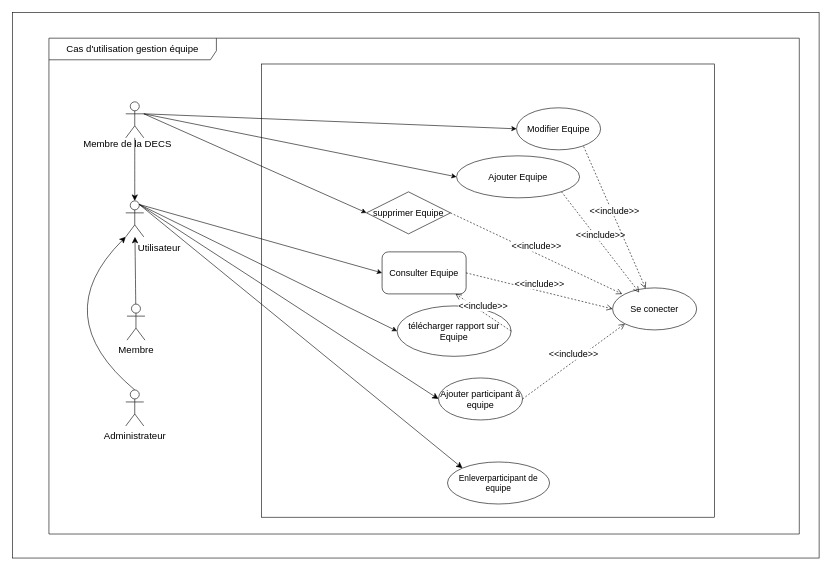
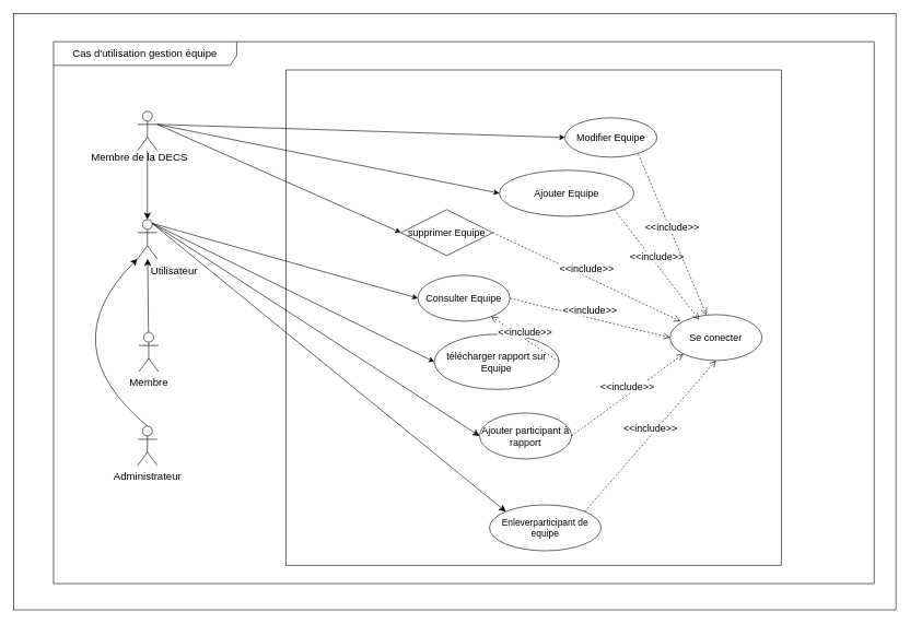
  <mxCell id="0" />
  <mxCell id="1" parent="0" />
  <mxCell id="2" value="" style="rounded=0;whiteSpace=wrap;html=1;" parent="1" vertex="1"><mxGeometry x="20" y="20" width="1344" height="909" as="geometry" /></mxCell>
  <mxCell id="3" value="" style="whiteSpace=wrap;html=1;aspect=fixed;" parent="1" vertex="1"><mxGeometry x="435" y="106" width="755" height="755" as="geometry" /></mxCell>
  <mxCell id="4" style="edgeStyle=none;curved=1;rounded=0;orthogonalLoop=1;jettySize=auto;html=1;fontSize=12;startSize=8;endSize=8;" parent="1" source="6" target="7" edge="1"><mxGeometry relative="1" as="geometry" /></mxCell>
  <mxCell id="5" style="edgeStyle=none;curved=1;rounded=0;orthogonalLoop=1;jettySize=auto;html=1;entryX=0;entryY=0.5;entryDx=0;entryDy=0;fontSize=12;startSize=8;endSize=8;exitX=0.75;exitY=0.1;exitDx=0;exitDy=0;exitPerimeter=0;" parent="1" source="7" target="26" edge="1"><mxGeometry relative="1" as="geometry" /></mxCell>
  <mxCell id="6" value="&lt;font style=&quot;font-size: 16px;&quot;&gt;Membre&lt;/font&gt;" style="shape=umlActor;verticalLabelPosition=bottom;verticalAlign=top;html=1;outlineConnect=0;" parent="1" vertex="1"><mxGeometry x="211" y="506" width="30" height="60" as="geometry" /></mxCell>
  <mxCell id="7" value="" style="shape=umlActor;verticalLabelPosition=bottom;verticalAlign=top;html=1;outlineConnect=0;" parent="1" vertex="1"><mxGeometry x="209" y="334" width="30" height="60" as="geometry" /></mxCell>
  <mxCell id="8" style="edgeStyle=none;curved=1;rounded=0;orthogonalLoop=1;jettySize=auto;html=1;fontSize=12;startSize=8;endSize=8;exitX=0.5;exitY=0;exitDx=0;exitDy=0;exitPerimeter=0;entryX=0;entryY=1;entryDx=0;entryDy=0;entryPerimeter=0;" parent="1" source="9" target="7" edge="1"><mxGeometry relative="1" as="geometry"><mxPoint x="227" y="396" as="targetPoint" /><mxPoint x="157" y="649" as="sourcePoint" /><Array as="points"><mxPoint x="77" y="526" /></Array></mxGeometry></mxCell>
  <mxCell id="9" value="&lt;font style=&quot;font-size: 16px;&quot;&gt;Administrateur&lt;/font&gt;" style="shape=umlActor;verticalLabelPosition=bottom;verticalAlign=top;html=1;outlineConnect=0;" parent="1" vertex="1"><mxGeometry x="209" y="649" width="30" height="60" as="geometry" /></mxCell>
  <mxCell id="10" value="" style="shape=umlActor;verticalLabelPosition=bottom;verticalAlign=top;html=1;outlineConnect=0;" parent="1" vertex="1"><mxGeometry x="209" y="169" width="30" height="60" as="geometry" /></mxCell>
  <mxCell id="11" style="edgeStyle=none;curved=1;rounded=0;orthogonalLoop=1;jettySize=auto;html=1;entryX=0.5;entryY=0;entryDx=0;entryDy=0;entryPerimeter=0;fontSize=12;startSize=8;endSize=8;" parent="1" source="10" target="7" edge="1"><mxGeometry relative="1" as="geometry" /></mxCell>
  <mxCell id="12" value="Utilisateur" style="text;html=1;align=center;verticalAlign=middle;whiteSpace=wrap;rounded=0;fontSize=16;" parent="1" vertex="1"><mxGeometry x="235" y="397" width="60" height="30" as="geometry" /></mxCell>
  <mxCell id="13" style="edgeStyle=none;curved=1;rounded=0;orthogonalLoop=1;jettySize=auto;html=1;entryX=0;entryY=0;entryDx=0;entryDy=0;fontSize=12;startSize=8;endSize=8;exitX=0.75;exitY=0.1;exitDx=0;exitDy=0;exitPerimeter=0;" parent="1" source="7" target="27" edge="1"><mxGeometry relative="1" as="geometry" /></mxCell>
  <mxCell id="14" value="&lt;font style=&quot;font-size: 16px;&quot;&gt;Cas d'utilisation gestion équipe&lt;/font&gt;" style="shape=umlFrame;whiteSpace=wrap;html=1;pointerEvents=0;recursiveResize=0;container=1;collapsible=0;width=279;height=36;" parent="1" vertex="1"><mxGeometry x="81" y="63" width="1250" height="826" as="geometry" /></mxCell>
  <mxCell id="15" value="Membre de la DECS" style="text;html=1;align=center;verticalAlign=middle;whiteSpace=wrap;rounded=0;fontSize=16;" parent="14" vertex="1"><mxGeometry x="51" y="160" width="160" height="30" as="geometry" /></mxCell>
- <mxCell id="16" value="&lt;font style=&quot;font-size: 15px;&quot;&gt;Consulter Equipe&lt;/font&gt;" style="whiteSpace=wrap;html=1;rounded=1;" parent="14" vertex="1"><mxGeometry x="555" y="356" width="140" height="70" as="geometry" /></mxCell>
+ <mxCell id="16" value="&lt;font style=&quot;font-size: 15px;&quot;&gt;Consulter Equipe&lt;/font&gt;" style="ellipse;whiteSpace=wrap;html=1;" parent="14" vertex="1"><mxGeometry x="555" y="356" width="140" height="70" as="geometry" /></mxCell>
  <mxCell id="17" value="&lt;font style=&quot;font-size: 15px;&quot;&gt;supprimer Equipe&lt;/font&gt;" style="rhombus;whiteSpace=wrap;html=1;" parent="14" vertex="1"><mxGeometry x="529" y="256" width="140" height="70" as="geometry" /></mxCell>
  <mxCell id="18" value="&lt;font style=&quot;font-size: 15px;&quot;&gt;télécharger rapport sur Equipe&lt;/font&gt;" style="ellipse;whiteSpace=wrap;html=1;" parent="14" vertex="1"><mxGeometry x="580" y="446" width="190" height="84" as="geometry" /></mxCell>
  <mxCell id="19" value="&lt;font style=&quot;font-size: 15px;&quot;&gt;Se conecter&lt;/font&gt;" style="ellipse;whiteSpace=wrap;html=1;" parent="1" vertex="1"><mxGeometry x="1020" y="479" width="140" height="70" as="geometry" /></mxCell>
- <mxCell id="20" value="&lt;font style=&quot;font-size: 15px;&quot;&gt;Modifier Equipe&lt;/font&gt;" style="ellipse;whiteSpace=wrap;html=1;" parent="1" vertex="1"><mxGeometry x="860" y="179" width="140" height="70" as="geometry" /></mxCell>
+ <mxCell id="20" value="&lt;font style=&quot;font-size: 15px;&quot;&gt;Modifier Equipe&lt;/font&gt;" style="ellipse;whiteSpace=wrap;html=1;" parent="1" vertex="1"><mxGeometry x="860" y="179" width="140" height="60" as="geometry" /></mxCell>
  <mxCell id="21" value="&lt;font style=&quot;font-size: 15px;&quot;&gt;Ajouter Equipe&lt;/font&gt;" style="ellipse;whiteSpace=wrap;html=1;" parent="1" vertex="1"><mxGeometry x="760" y="259" width="205" height="70" as="geometry" /></mxCell>
  <mxCell id="22" value="" style="endArrow=classic;html=1;rounded=0;exitX=1;exitY=0.333;exitDx=0;exitDy=0;exitPerimeter=0;entryX=0;entryY=0.5;entryDx=0;entryDy=0;" parent="1" source="10" target="20" edge="1"><mxGeometry width="50" height="50" relative="1" as="geometry"><mxPoint x="570" y="409" as="sourcePoint" /><mxPoint x="620" y="359" as="targetPoint" /></mxGeometry></mxCell>
  <mxCell id="23" value="" style="endArrow=classic;html=1;rounded=0;exitX=1;exitY=0.333;exitDx=0;exitDy=0;exitPerimeter=0;entryX=0;entryY=0.5;entryDx=0;entryDy=0;" parent="1" source="10" target="21" edge="1"><mxGeometry width="50" height="50" relative="1" as="geometry"><mxPoint x="560" y="409" as="sourcePoint" /><mxPoint x="610" y="359" as="targetPoint" /></mxGeometry></mxCell>
  <mxCell id="24" value="" style="endArrow=classic;html=1;rounded=0;exitX=0.75;exitY=0.1;exitDx=0;exitDy=0;exitPerimeter=0;entryX=0;entryY=0.5;entryDx=0;entryDy=0;" parent="1" source="7" target="16" edge="1"><mxGeometry width="50" height="50" relative="1" as="geometry"><mxPoint x="580" y="409" as="sourcePoint" /><mxPoint x="630" y="359" as="targetPoint" /></mxGeometry></mxCell>
  <mxCell id="25" value="" style="endArrow=classic;html=1;rounded=0;exitX=1;exitY=0.333;exitDx=0;exitDy=0;exitPerimeter=0;entryX=0;entryY=0.5;entryDx=0;entryDy=0;" parent="1" source="10" target="17" edge="1"><mxGeometry width="50" height="50" relative="1" as="geometry"><mxPoint x="540" y="419" as="sourcePoint" /><mxPoint x="590" y="369" as="targetPoint" /></mxGeometry></mxCell>
- <mxCell id="26" value="&lt;font style=&quot;font-size: 15px;&quot;&gt;Ajouter participant à equipe&lt;/font&gt;" style="ellipse;whiteSpace=wrap;html=1;" parent="1" vertex="1"><mxGeometry x="730" y="629" width="140" height="70" as="geometry" /></mxCell>
+ <mxCell id="26" value="&lt;font style=&quot;font-size: 15px;&quot;&gt;Ajouter participant à rapport&lt;/font&gt;" style="ellipse;whiteSpace=wrap;html=1;" parent="1" vertex="1"><mxGeometry x="730" y="629" width="140" height="70" as="geometry" /></mxCell>
  <mxCell id="27" value="&lt;font style=&quot;font-size: 14px;&quot;&gt;Enleverparticipant de equipe&lt;/font&gt;" style="ellipse;whiteSpace=wrap;html=1;" parent="1" vertex="1"><mxGeometry x="745" y="769" width="170" height="70" as="geometry" /></mxCell>
  <mxCell id="28" value="&lt;font style=&quot;font-size: 15px;&quot;&gt;&amp;lt;&amp;lt;include&amp;gt;&amp;gt;&lt;/font&gt;" style="html=1;verticalAlign=bottom;endArrow=open;dashed=1;endSize=8;curved=0;rounded=0;exitX=1;exitY=1;exitDx=0;exitDy=0;entryX=0.317;entryY=0.11;entryDx=0;entryDy=0;entryPerimeter=0;" parent="1" source="21" target="19" edge="1"><mxGeometry relative="1" as="geometry"><mxPoint x="760" y="379" as="sourcePoint" /><mxPoint x="680" y="379" as="targetPoint" /></mxGeometry></mxCell>
  <mxCell id="29" value="&lt;font style=&quot;font-size: 15px;&quot;&gt;&amp;lt;&amp;lt;include&amp;gt;&amp;gt;&lt;/font&gt;" style="html=1;verticalAlign=bottom;endArrow=open;dashed=1;endSize=8;curved=0;rounded=0;exitX=0.798;exitY=0.919;exitDx=0;exitDy=0;exitPerimeter=0;" parent="1" source="20" target="19" edge="1"><mxGeometry relative="1" as="geometry"><mxPoint x="760" y="379" as="sourcePoint" /><mxPoint x="680" y="379" as="targetPoint" /></mxGeometry></mxCell>
  <mxCell id="30" value="&lt;font style=&quot;font-size: 15px;&quot;&gt;&amp;lt;&amp;lt;include&amp;gt;&amp;gt;&lt;/font&gt;" style="html=1;verticalAlign=bottom;endArrow=open;dashed=1;endSize=8;curved=0;rounded=0;entryX=0.115;entryY=0.145;entryDx=0;entryDy=0;entryPerimeter=0;exitX=1;exitY=0.5;exitDx=0;exitDy=0;" parent="1" source="17" target="19" edge="1"><mxGeometry relative="1" as="geometry"><mxPoint x="870" y="399" as="sourcePoint" /><mxPoint x="790" y="399" as="targetPoint" /></mxGeometry></mxCell>
  <mxCell id="31" value="&lt;font style=&quot;font-size: 15px;&quot;&gt;&amp;lt;&amp;lt;include&amp;gt;&amp;gt;&lt;/font&gt;" style="html=1;verticalAlign=bottom;endArrow=open;dashed=1;endSize=8;curved=0;rounded=0;exitX=1;exitY=0.5;exitDx=0;exitDy=0;entryX=0;entryY=0.5;entryDx=0;entryDy=0;" parent="1" source="16" target="19" edge="1"><mxGeometry relative="1" as="geometry"><mxPoint x="870" y="399" as="sourcePoint" /><mxPoint x="790" y="399" as="targetPoint" /></mxGeometry></mxCell>
  <mxCell id="32" value="&lt;font style=&quot;font-size: 15px;&quot;&gt;&amp;lt;&amp;lt;include&amp;gt;&amp;gt;&lt;/font&gt;" style="html=1;verticalAlign=bottom;endArrow=open;dashed=1;endSize=8;curved=0;rounded=0;exitX=1;exitY=0.5;exitDx=0;exitDy=0;entryX=0;entryY=1;entryDx=0;entryDy=0;" parent="1" source="26" target="19" edge="1"><mxGeometry relative="1" as="geometry"><mxPoint x="820" y="569" as="sourcePoint" /><mxPoint x="740" y="569" as="targetPoint" /></mxGeometry></mxCell>
+ <mxCell id="33" value="&lt;font style=&quot;font-size: 15px;&quot;&gt;&amp;lt;&amp;lt;include&amp;gt;&amp;gt;&lt;/font&gt;" style="html=1;verticalAlign=bottom;endArrow=open;dashed=1;endSize=8;curved=0;rounded=0;exitX=1;exitY=0;exitDx=0;exitDy=0;entryX=0.5;entryY=1;entryDx=0;entryDy=0;" parent="1" source="27" target="19" edge="1"><mxGeometry relative="1" as="geometry"><mxPoint x="820" y="639" as="sourcePoint" /><mxPoint x="740" y="639" as="targetPoint" /></mxGeometry></mxCell>
  <mxCell id="34" value="" style="endArrow=classic;html=1;rounded=0;exitX=0.75;exitY=0.1;exitDx=0;exitDy=0;exitPerimeter=0;entryX=0;entryY=0.5;entryDx=0;entryDy=0;" parent="1" source="7" target="18" edge="1"><mxGeometry width="50" height="50" relative="1" as="geometry"><mxPoint x="610" y="629" as="sourcePoint" /><mxPoint x="660" y="579" as="targetPoint" /></mxGeometry></mxCell>
  <mxCell id="35" value="&lt;font style=&quot;font-size: 15px;&quot;&gt;&amp;lt;&amp;lt;include&amp;gt;&amp;gt;&lt;/font&gt;" style="html=1;verticalAlign=bottom;endArrow=open;dashed=1;endSize=8;curved=0;rounded=0;exitX=1;exitY=0.5;exitDx=0;exitDy=0;" parent="1" source="18" target="16" edge="1"><mxGeometry relative="1" as="geometry"><mxPoint x="880" y="674" as="sourcePoint" /><mxPoint x="1050" y="548" as="targetPoint" /></mxGeometry></mxCell>
